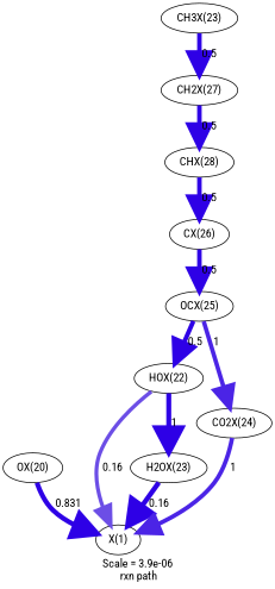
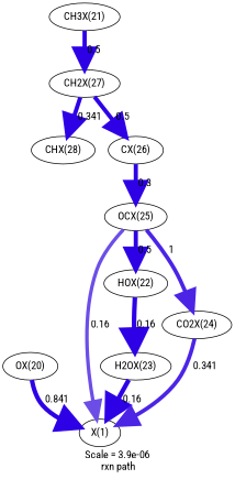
  digraph {
    fontname="Roboto Condensed"
    label="Scale = 3.9e-06\l rxn path"
    node [fontname="Roboto Condensed"]
    edge [arrowsize=2.74 color="0.7, 1, 0.9" fontname="Roboto Condensed" penwidth=5.48]
    n1 [label="OX(20)"]
    n2 [label="X(1)"]
    n3 [label="HOX(22)"]
    n4 [label="H2OX(23)"]
    n5 [label="OCX(25)"]
    n6 [label="CO2X(24)"]
-   n7 [label="CH3X(23)"]
+   n7 [label="CH3X(21)"]
    n8 [label="CH2X(27)"]
    n9 [label="CHX(28)"]
    n10 [label="CX(26)"]
-   n1 -> n2 [arrowsize=2.93 color="0.7, 1.34, 0.9" label=" 0.831" penwidth=5.87]
-   n3 -> n4 [arrowsize=3 color="0.7, 1.5, 0.9" label=" 1" penwidth=6]
+   n1 -> n2 [arrowsize=2.93 color="0.7, 1.34, 0.9" label=" 0.841" penwidth=5.87]
+   n3 -> n4 [arrowsize=3 color="0.7, 1.5, 0.9" label=" 0.16" penwidth=6]
    n4 -> n2 [arrowsize=3 color="0.7, 1.5, 0.9" label=" 0.16" penwidth=6]
-   n3 -> n2 [arrowsize=2.31 color="0.7, 0.66, 0.9" label=" 0.16" penwidth=4.62]
+   n5 -> n2 [arrowsize=2.31 color="0.7, 0.66, 0.9" label=" 0.16" penwidth=4.62]
    n5 -> n3 [label=" 0.5"]
    n5 -> n6 [arrowsize=2.59 color="0.7, 0.841, 0.9" label=" 1" penwidth=5.19]
-   n6 -> n2 [arrowsize=2.59 color="0.7, 0.841, 0.9" label=" 1" penwidth=5.19]
+   n6 -> n2 [arrowsize=2.59 color="0.7, 0.841, 0.9" label=" 0.341" penwidth=5.19]
    n7 -> n8 [label=" 0.5"]
-   n8 -> n9 [label=" 0.5"]
-   n9 -> n10 [label=" 0.5"]
-   n10 -> n5 [label=" 0.5"]
+   n8 -> n9 [label=" 0.341"]
+   n8 -> n10 [label=" 0.5"]
+   n10 -> n5 [label=" 0.3"]
  }
